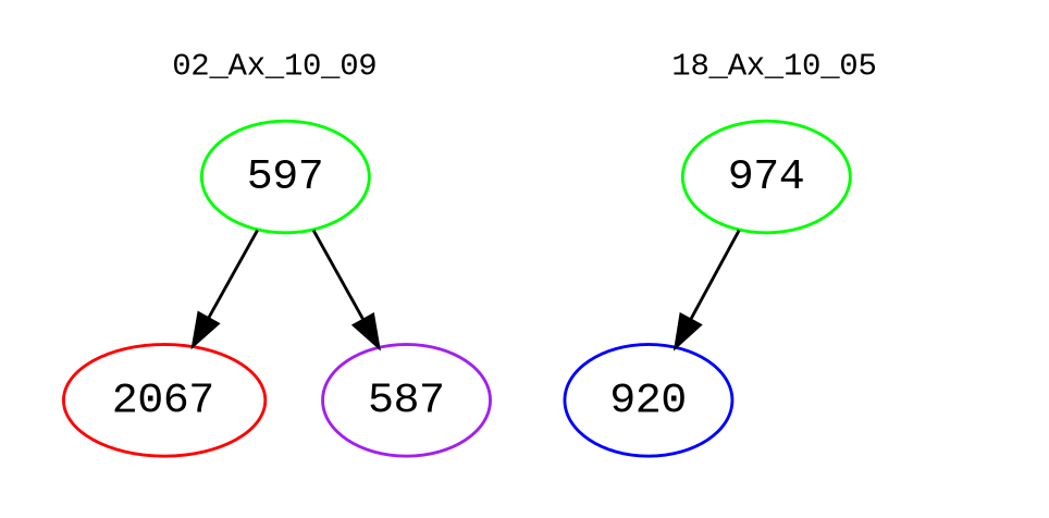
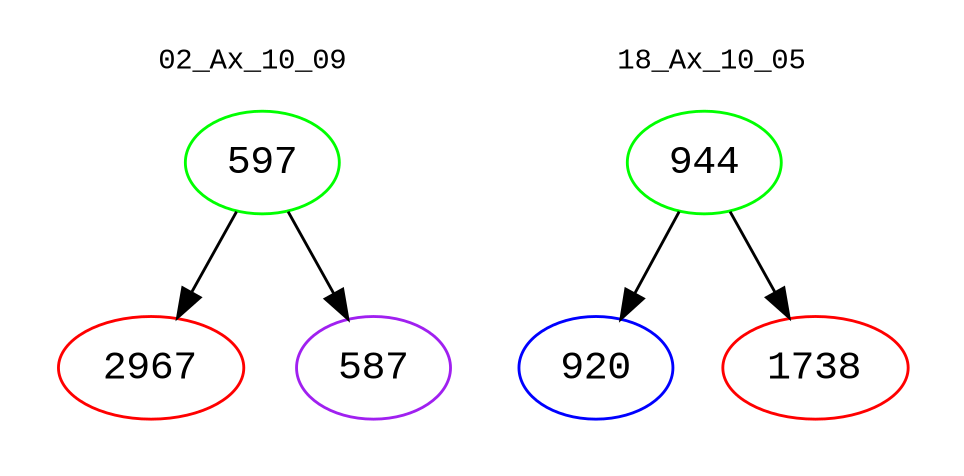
  digraph {
    fontname="Liberation Mono"
    node [color=green fontname="Liberation Mono"]
    edge [color=black fontname="Liberation Mono"]
    n1 [label=597]
-   n2 [color=red label=2067]
+   n2 [color=red label=2967]
    n3 [color=purple label=587]
-   n4 [label=974]
+   n4 [label=944]
    n5 [color=blue label=920]
+   n6 [color=red label=1738]
    subgraph cluster_1 {
      color=white
      fontsize=10
      label="02_Ax_10_09"
      n1
      n2
      n3
    }
    subgraph cluster_2 {
      color=white
      fontsize=10
      label="18_Ax_10_05"
      n4
      n5
+     n6
    }
    n1 -> n2
    n1 -> n3
    n4 -> n5
+   n4 -> n6
  }
